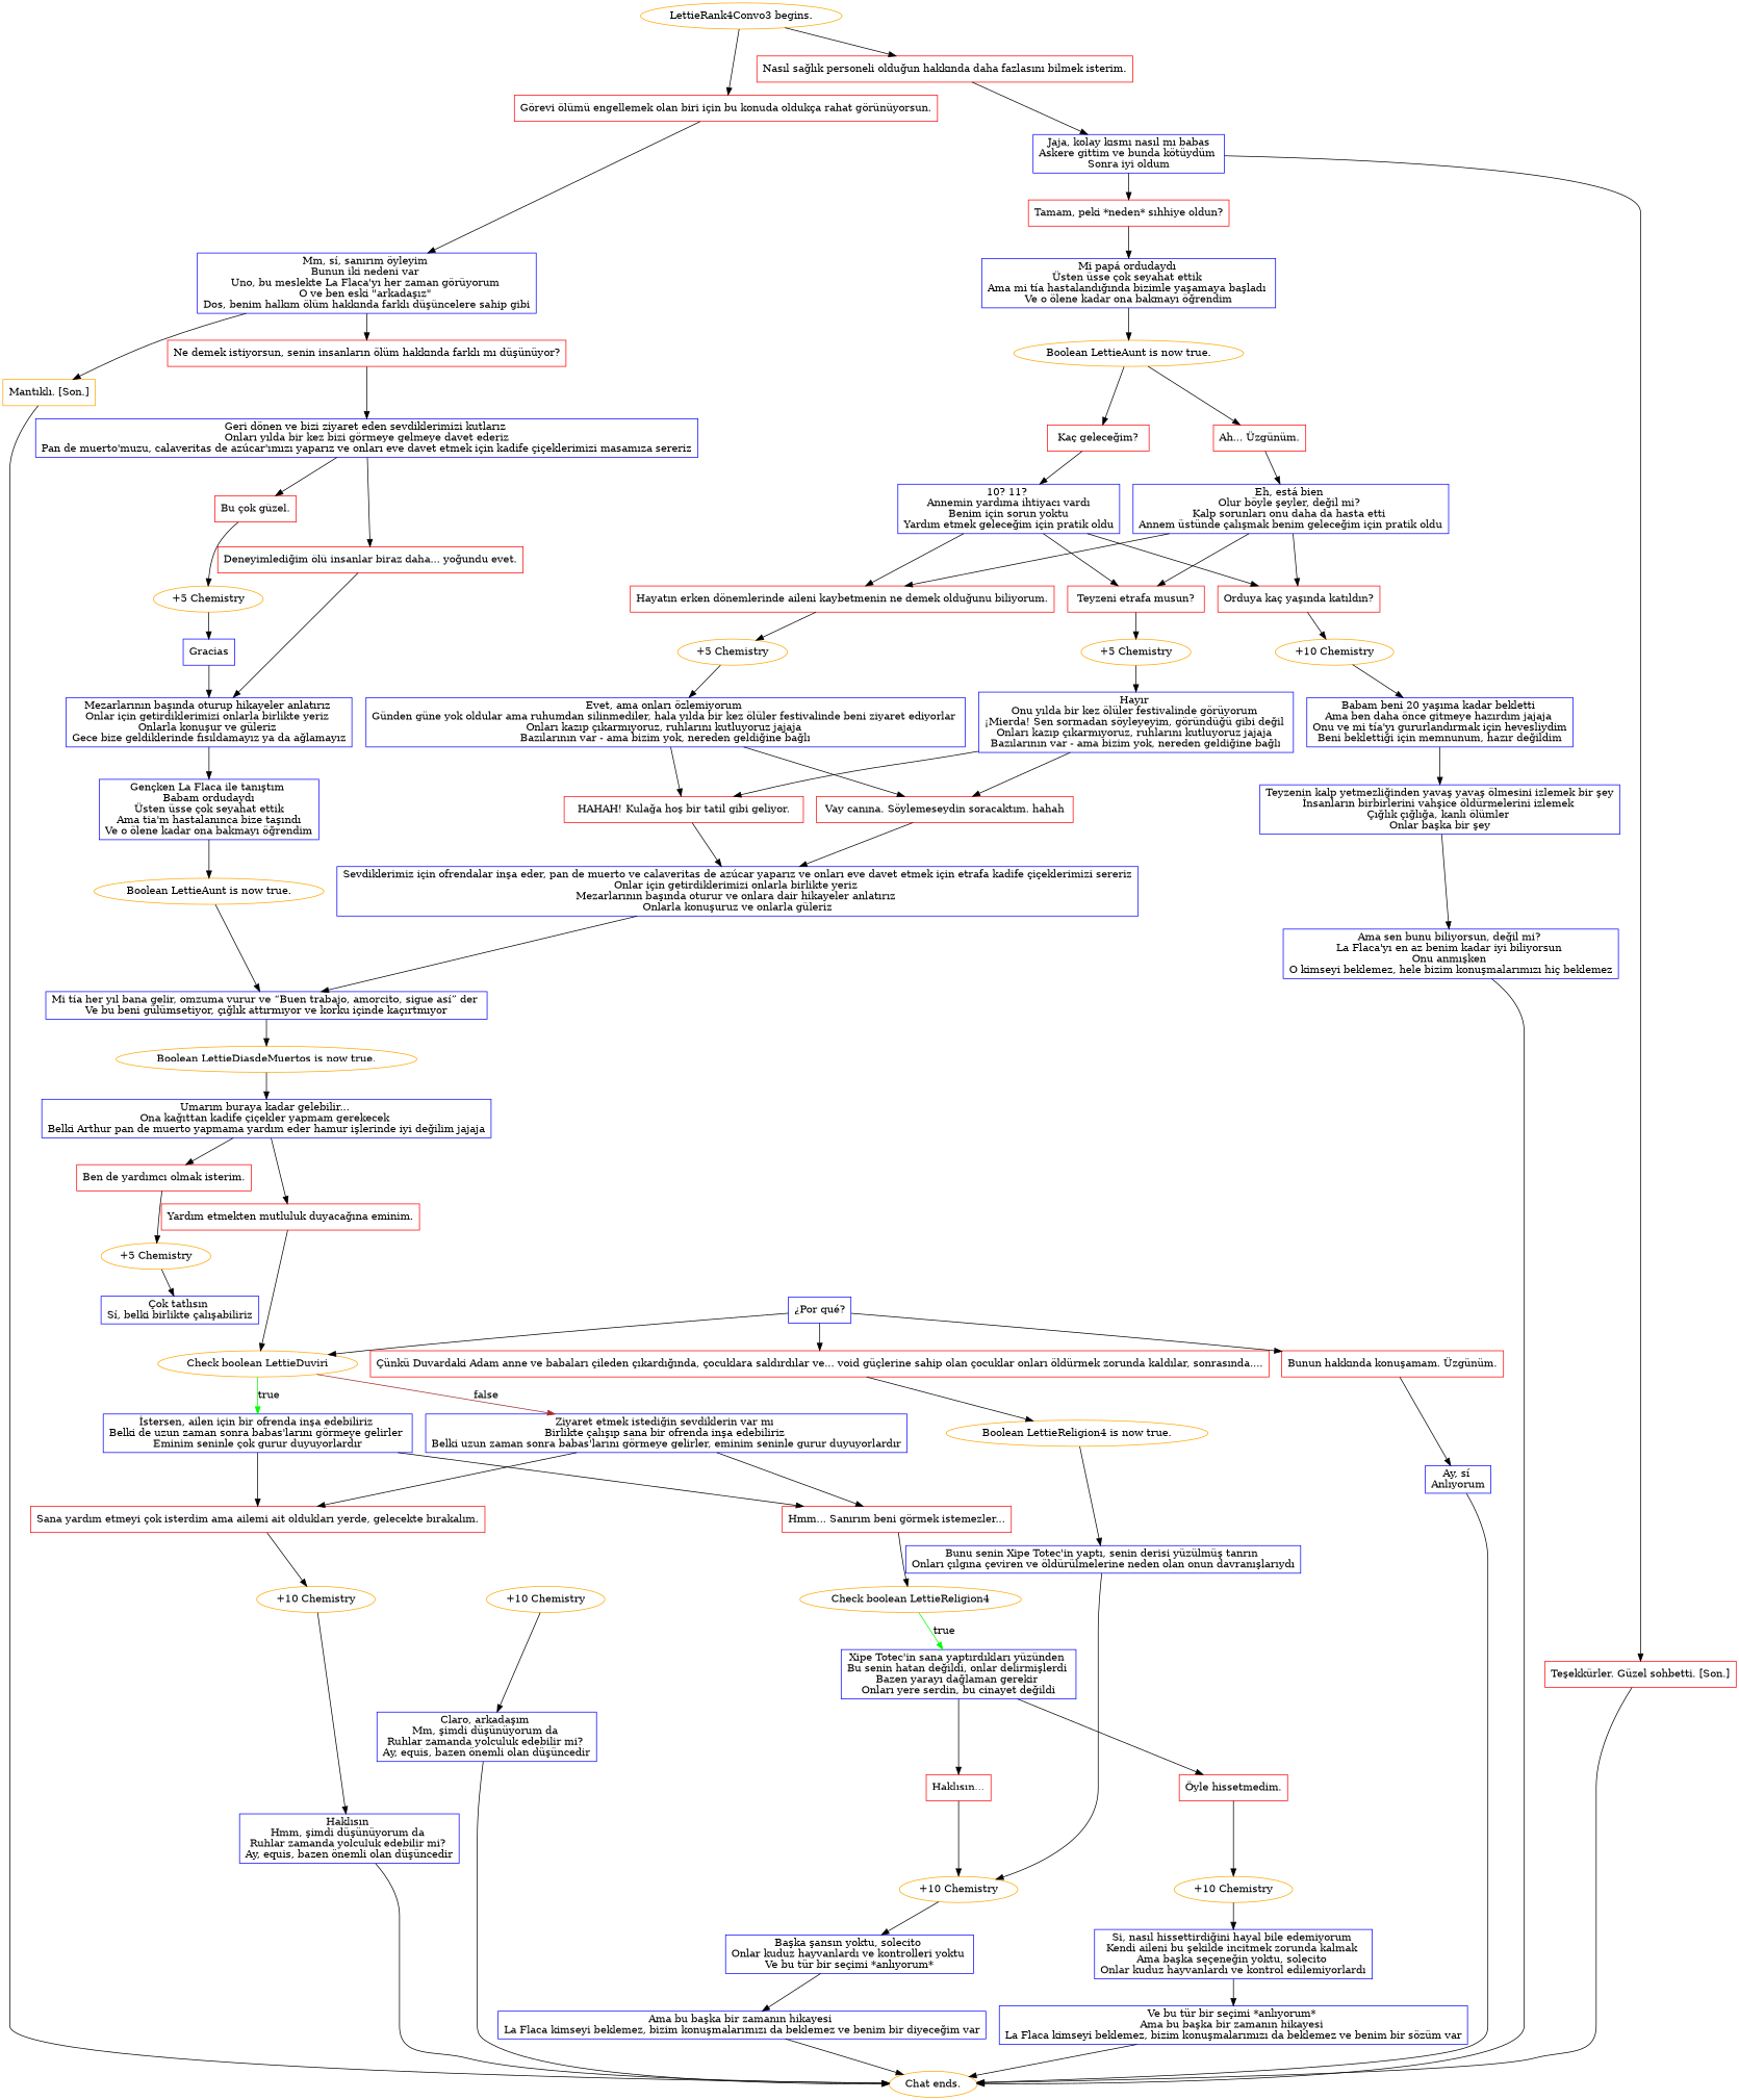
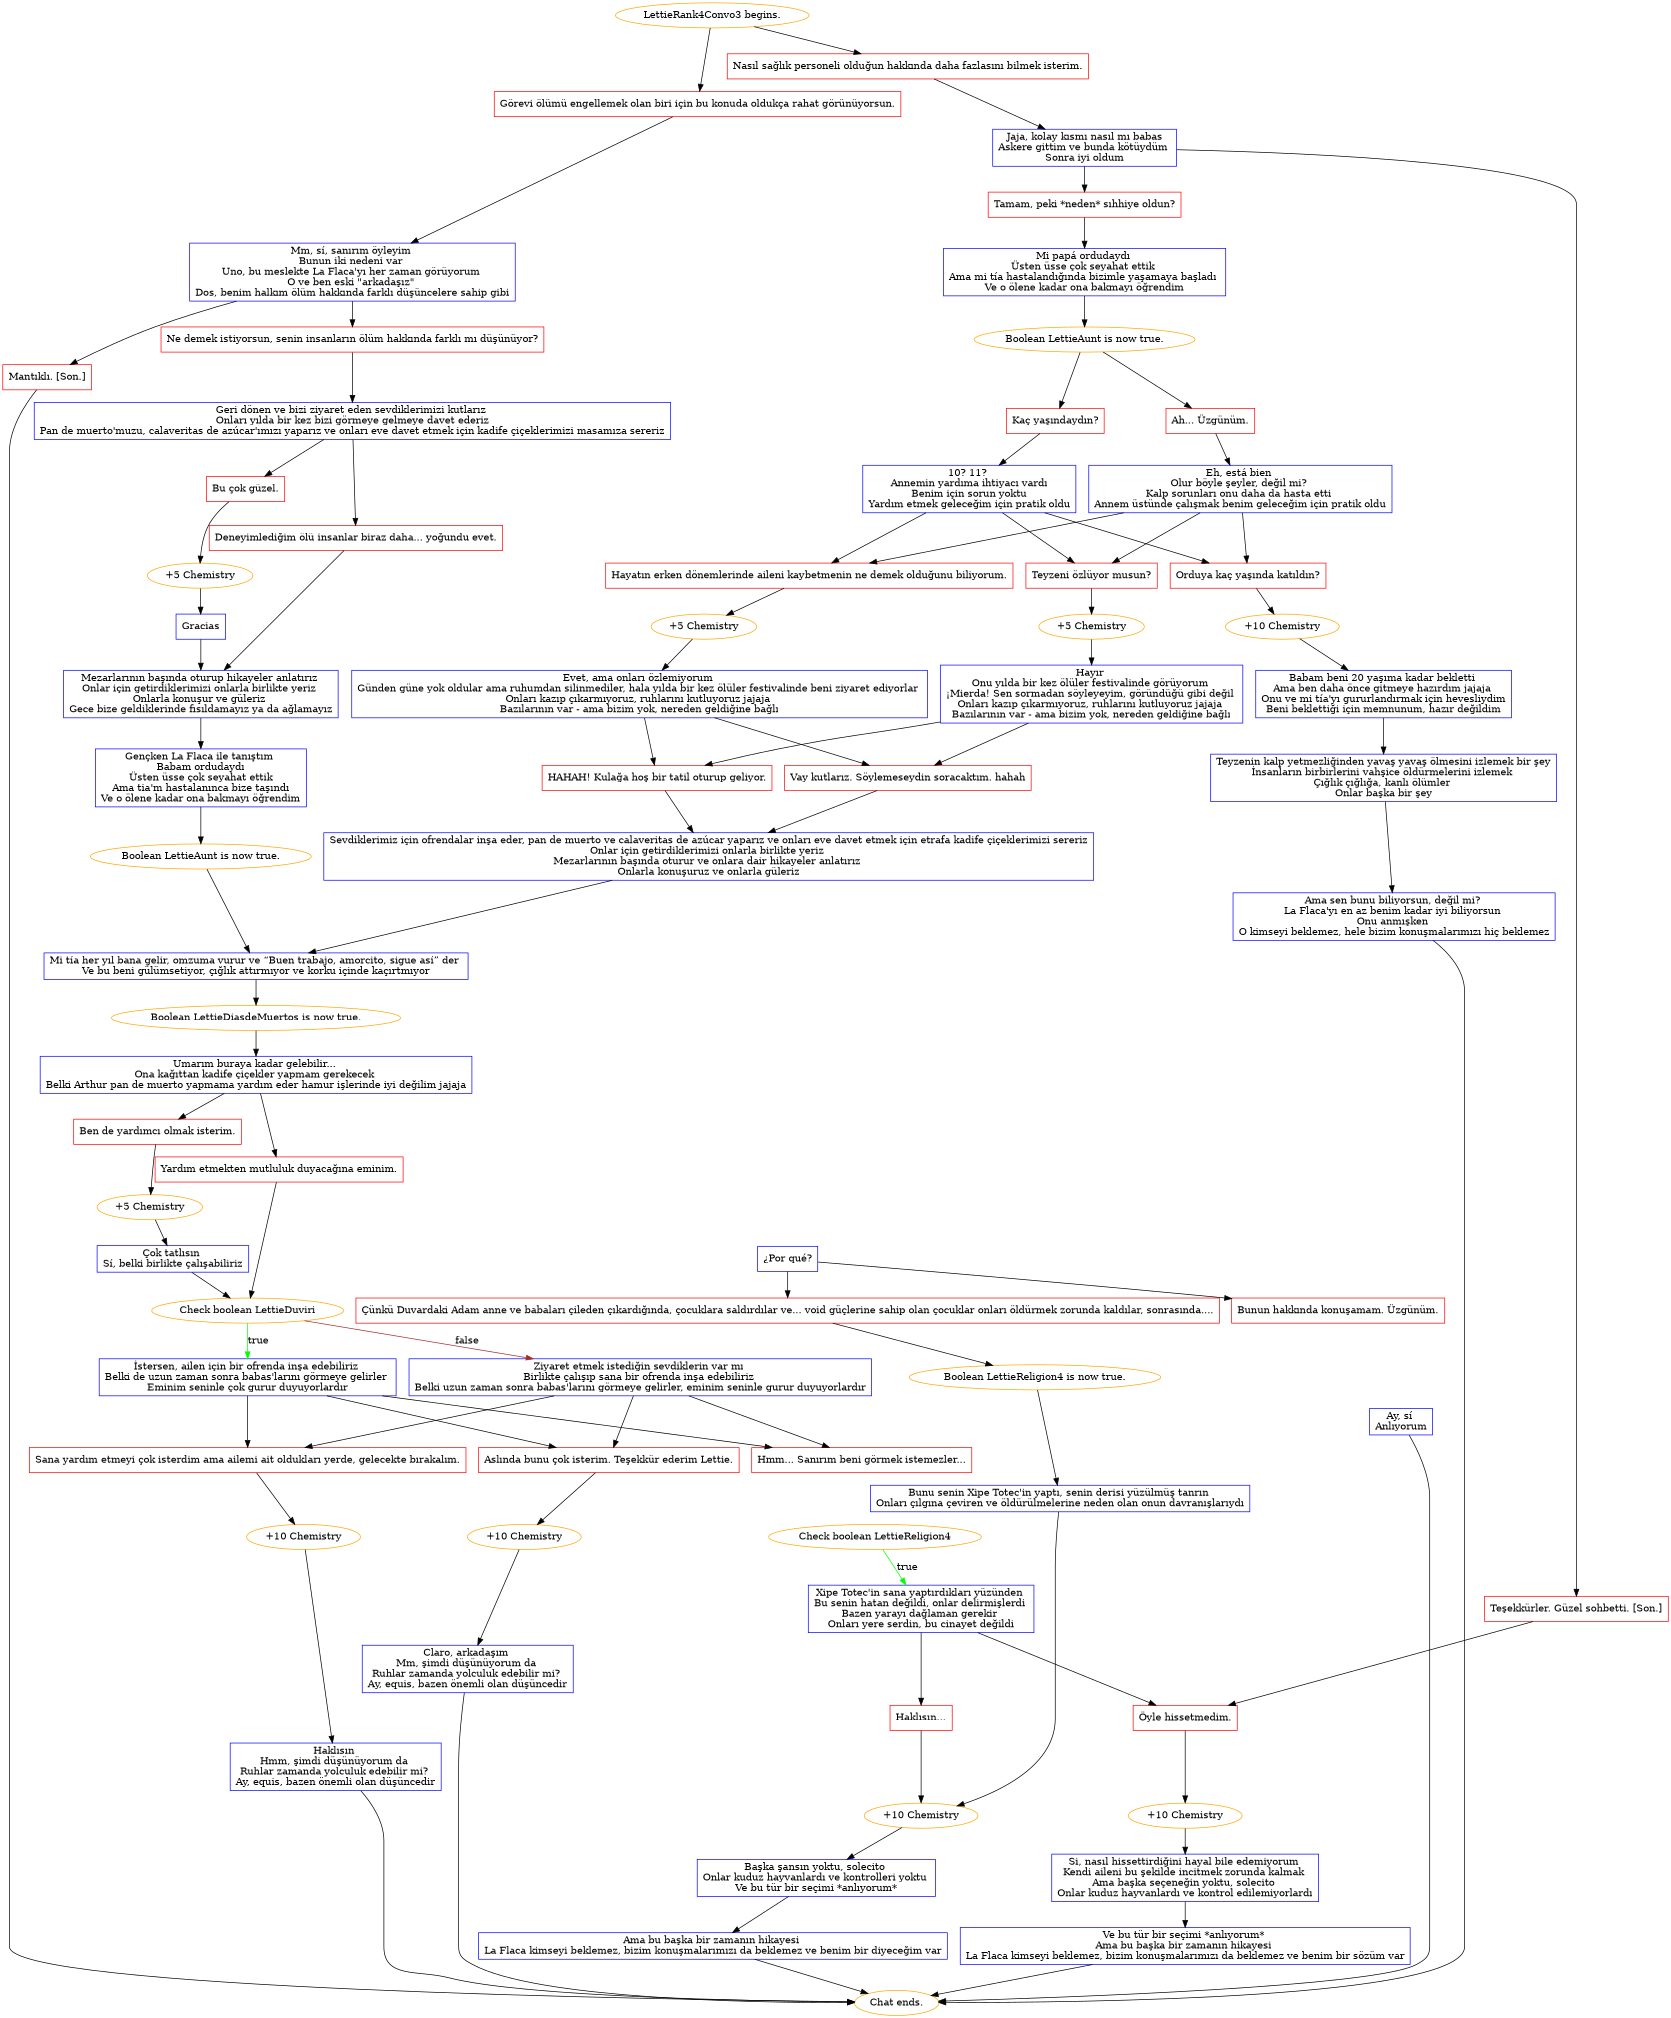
  digraph {
    node [color=blue shape=box]
    "LettieRank4Convo3 begins." [color=orange shape=""]
    n2 [color=red label="Görevi ölümü engellemek olan biri için bu konuda oldukça rahat görünüyorsun."]
    n3 [color=red label="Nasıl sağlık personeli olduğun hakkında daha fazlasını bilmek isterim."]
    n4 [label="Mm, sí, sanırım öyleyim \nBunun iki nedeni var \nUno, bu meslekte La Flaca'yı her zaman görüyorum \nO ve ben eski \"arkadaşız\" \nDos, benim halkım ölüm hakkında farklı düşüncelere sahip gibi"]
    n5 [label="Jaja, kolay kısmı nasıl mı babas\nAskere gittim ve bunda kötüydüm \nSonra iyi oldum"]
    n6 [color=red label="Ne demek istiyorsun, senin insanların ölüm hakkında farklı mı düşünüyor?"]
-   n7 [color=orange label="Mantıklı. [Son.]"]
+   n7 [color=red label="Mantıklı. [Son.]"]
    n8 [color=red label="Tamam, peki *neden* sıhhiye oldun?"]
    n9 [color=red label="Teşekkürler. Güzel sohbetti. [Son.]"]
    n10 [label="Geri dönen ve bizi ziyaret eden sevdiklerimizi kutlarız \nOnları yılda bir kez bizi görmeye gelmeye davet ederiz\nPan de muerto'muzu, calaveritas de azúcar'ımızı yaparız ve onları eve davet etmek için kadife çiçeklerimizi masamıza sereriz"]
    "Chat ends." [color=orange shape=""]
    n12 [label="Mi papá ordudaydı \nÜsten üsse çok seyahat ettik \nAma mi tía hastalandığında bizimle yaşamaya başladı \nVe o ölene kadar ona bakmayı öğrendim"]
    n13 [color=red label="Deneyimlediğim ölü insanlar biraz daha... yoğundu evet."]
    n14 [color=red label="Bu çok güzel."]
    n15 [color=orange label="Boolean LettieAunt is now true." shape=""]
    n16 [label="Mezarlarının başında oturup hikayeler anlatırız \nOnlar için getirdiklerimizi onlarla birlikte yeriz \nOnlarla konuşur ve güleriz \nGece bize geldiklerinde fısıldamayız ya da ağlamayız"]
    n17 [color=orange label="+5 Chemistry" shape=""]
    n18 [color=red label="Ah... Üzgünüm."]
-   n19 [color=red label="Kaç geleceğim?"]
+   n19 [color=red label="Kaç yaşındaydın?"]
    n20 [label="Gençken La Flaca ile tanıştım \nBabam ordudaydı\nÜsten üsse çok seyahat ettik\nAma tia'm hastalanınca bize taşındı\nVe o ölene kadar ona bakmayı öğrendim"]
    n21 [label=Gracias]
    n22 [label="Eh, está bien \nOlur böyle şeyler, değil mi? \nKalp sorunları onu daha da hasta etti \nAnnem üstünde çalışmak benim geleceğim için pratik oldu"]
    n23 [label="10? 11? \nAnnemin yardıma ihtiyacı vardı\nBenim için sorun yoktu\nYardım etmek geleceğim için pratik oldu"]
    n24 [color=orange label="Boolean LettieAunt is now true." shape=""]
-   n25 [color=red label="Teyzeni etrafa musun?"]
+   n25 [color=red label="Teyzeni özlüyor musun?"]
    n26 [color=red label="Hayatın erken dönemlerinde aileni kaybetmenin ne demek olduğunu biliyorum."]
    n27 [color=red label="Orduya kaç yaşında katıldın?"]
    n28 [label="Mi tía her yıl bana gelir, omzuma vurur ve “Buen trabajo, amorcito, sigue así” der \nVe bu beni gülümsetiyor, çığlık attırmıyor ve korku içinde kaçırtmıyor"]
    n29 [color=orange label="+5 Chemistry" shape=""]
    n30 [color=orange label="+5 Chemistry" shape=""]
    n31 [color=orange label="+10 Chemistry" shape=""]
    n32 [color=orange label="Boolean LettieDiasdeMuertos is now true." shape=""]
    n33 [label="Hayır \nOnu yılda bir kez ölüler festivalinde görüyorum \n¡Mierda! Sen sormadan söyleyeyim, göründüğü gibi değil \nOnları kazıp çıkarmıyoruz, ruhlarını kutluyoruz jajaja \nBazılarının var - ama bizim yok, nereden geldiğine bağlı"]
    n34 [label="Evet, ama onları özlemiyorum \nGünden güne yok oldular ama ruhumdan silinmediler, hala yılda bir kez ölüler festivalinde beni ziyaret ediyorlar \nOnları kazıp çıkarmıyoruz, ruhlarını kutluyoruz jajaja \nBazılarının var - ama bizim yok, nereden geldiğine bağlı"]
    n35 [label="Babam beni 20 yaşıma kadar bekletti \nAma ben daha önce gitmeye hazırdım jajaja \nOnu ve mi tía'yı gururlandırmak için hevesliydim\nBeni beklettiği için memnunum, hazır değildim"]
    n36 [label="Umarım buraya kadar gelebilir... \nOna kağıttan kadife çiçekler yapmam gerekecek \nBelki Arthur pan de muerto yapmama yardım eder hamur işlerinde iyi değilim jajaja"]
-   n37 [color=red label="Vay canına. Söylemeseydin soracaktım. hahah"]
-   n38 [color=red label="HAHAH! Kulağa hoş bir tatil gibi geliyor."]
+   n37 [color=red label="Vay kutlarız. Söylemeseydin soracaktım. hahah"]
+   n38 [color=red label="HAHAH! Kulağa hoş bir tatil oturup geliyor."]
    n39 [label="Teyzenin kalp yetmezliğinden yavaş yavaş ölmesini izlemek bir şey\nİnsanların birbirlerini vahşice öldürmelerini izlemek \nÇığlık çığlığa, kanlı ölümler \nOnlar başka bir şey"]
    n40 [color=red label="Yardım etmekten mutluluk duyacağına eminim."]
    n41 [color=red label="Ben de yardımcı olmak isterim."]
    n42 [label="Sevdiklerimiz için ofrendalar inşa eder, pan de muerto ve calaveritas de azúcar yaparız ve onları eve davet etmek için etrafa kadife çiçeklerimizi sereriz\nOnlar için getirdiklerimizi onlarla birlikte yeriz \nMezarlarının başında oturur ve onlara dair hikayeler anlatırız \nOnlarla konuşuruz ve onlarla güleriz"]
    n43 [label="Ama sen bunu biliyorsun, değil mi? \nLa Flaca'yı en az benim kadar iyi biliyorsun \nOnu anmışken \nO kimseyi beklemez, hele bizim konuşmalarımızı hiç beklemez"]
    n44 [color=orange label="Check boolean LettieDuviri" shape=""]
    n45 [color=orange label="+5 Chemistry" shape=""]
    n46 [label="İstersen, ailen için bir ofrenda inşa edebiliriz \nBelki de uzun zaman sonra babas'larını görmeye gelirler \nEminim seninle çok gurur duyuyorlardır"]
    n47 [label="Ziyaret etmek istediğin sevdiklerin var mı \nBirlikte çalışıp sana bir ofrenda inşa edebiliriz \nBelki uzun zaman sonra babas'larını görmeye gelirler, eminim seninle gurur duyuyorlardır"]
    n48 [label="Çok tatlısın \nSí, belki birlikte çalışabiliriz"]
+   n49 [color=red label="Aslında bunu çok isterim. Teşekkür ederim Lettie."]
    n50 [color=red label="Sana yardım etmeyi çok isterdim ama ailemi ait oldukları yerde, gelecekte bırakalım."]
    n51 [color=red label="Hmm... Sanırım beni görmek istemezler..."]
    n52 [color=orange label="+10 Chemistry" shape=""]
    n53 [color=orange label="+10 Chemistry" shape=""]
    n54 [color=orange label="Check boolean LettieReligion4" shape=""]
    n55 [label="Claro, arkadaşım \nMm, şimdi düşünüyorum da \nRuhlar zamanda yolculuk edebilir mi? \nAy, equis, bazen önemli olan düşüncedir"]
    n56 [label="Haklısın \nHmm, şimdi düşünüyorum da \nRuhlar zamanda yolculuk edebilir mi? \nAy, equis, bazen önemli olan düşüncedir"]
    n57 [label="Xipe Totec'in sana yaptırdıkları yüzünden \nBu senin hatan değildi, onlar delirmişlerdi \nBazen yarayı dağlaman gerekir \nOnları yere serdin, bu cinayet değildi"]
    n58 [color=red label="Öyle hissetmedim."]
    n59 [color=red label="Haklısın..."]
    n60 [label="¿Por qué?"]
    n61 [color=red label="Çünkü Duvardaki Adam anne ve babaları çileden çıkardığında, çocuklara saldırdılar ve... void güçlerine sahip olan çocuklar onları öldürmek zorunda kaldılar, sonrasında...."]
    n62 [color=red label="Bunun hakkında konuşamam. Üzgünüm."]
    n63 [color=orange label="+10 Chemistry" shape=""]
    n64 [color=orange label="+10 Chemistry" shape=""]
    n65 [color=orange label="Boolean LettieReligion4 is now true." shape=""]
    n66 [label="Ay, sí \nAnlıyorum"]
    n67 [label="Si, nasıl hissettirdiğini hayal bile edemiyorum \nKendi aileni bu şekilde incitmek zorunda kalmak \nAma başka seçeneğin yoktu, solecito \nOnlar kuduz hayvanlardı ve kontrol edilemiyorlardı"]
    n68 [label="Başka şansın yoktu, solecito \nOnlar kuduz hayvanlardı ve kontrolleri yoktu \nVe bu tür bir seçimi *anlıyorum*"]
    n69 [label="Bunu senin Xipe Totec'in yaptı, senin derisi yüzülmüş tanrın \nOnları çılgına çeviren ve öldürülmelerine neden olan onun davranışlarıydı"]
    n70 [label="Ve bu tür bir seçimi *anlıyorum* \nAma bu başka bir zamanın hikayesi \nLa Flaca kimseyi beklemez, bizim konuşmalarımızı da beklemez ve benim bir sözüm var"]
    n71 [label="Ama bu başka bir zamanın hikayesi \nLa Flaca kimseyi beklemez, bizim konuşmalarımızı da beklemez ve benim bir diyeceğim var"]
    "LettieRank4Convo3 begins." -> n2
    "LettieRank4Convo3 begins." -> n3
    n2 -> n4
    n3 -> n5
    n4 -> n6
    n4 -> n7
    n5 -> n8
    n5 -> n9
    n6 -> n10
    n7 -> "Chat ends."
    n8 -> n12
-   n9 -> "Chat ends."
+   n9 -> n58
    n10 -> n13
    n10 -> n14
    n12 -> n15
    n13 -> n16
    n14 -> n17
    n15 -> n18
    n15 -> n19
    n16 -> n20
    n17 -> n21
    n18 -> n22
    n19 -> n23
    n20 -> n24
    n21 -> n16
    n22 -> n25
    n22 -> n26
    n22 -> n27
    n23 -> n25
    n23 -> n26
    n23 -> n27
    n24 -> n28
    n25 -> n29
    n26 -> n30
    n27 -> n31
    n28 -> n32
    n29 -> n33
    n30 -> n34
    n31 -> n35
    n32 -> n36
    n33 -> n37
    n33 -> n38
    n34 -> n37
    n34 -> n38
    n35 -> n39
    n36 -> n40
    n36 -> n41
    n37 -> n42
    n38 -> n42
    n39 -> n43
    n40 -> n44
    n41 -> n45
    n42 -> n28
    n43 -> "Chat ends."
    n44 -> n46 [color=green label=true]
    n44 -> n47 [color=brown label=false]
    n45 -> n48
+   n46 -> n49
    n46 -> n50
    n46 -> n51
+   n47 -> n49
    n47 -> n50
    n47 -> n51
-   n60 -> n44
+   n48 -> n44
+   n49 -> n52
    n50 -> n53
-   n51 -> n54
    n52 -> n55
    n53 -> n56
    n54 -> n57 [color=green label=true]
    n55 -> "Chat ends."
    n56 -> "Chat ends."
    n57 -> n58
    n57 -> n59
    n58 -> n63
    n59 -> n64
    n60 -> n61
    n60 -> n62
    n61 -> n65
-   n62 -> n66
    n63 -> n67
    n64 -> n68
    n65 -> n69
    n66 -> "Chat ends."
    n67 -> n70
    n68 -> n71
    n69 -> n64
    n70 -> "Chat ends."
    n71 -> "Chat ends."
  }
